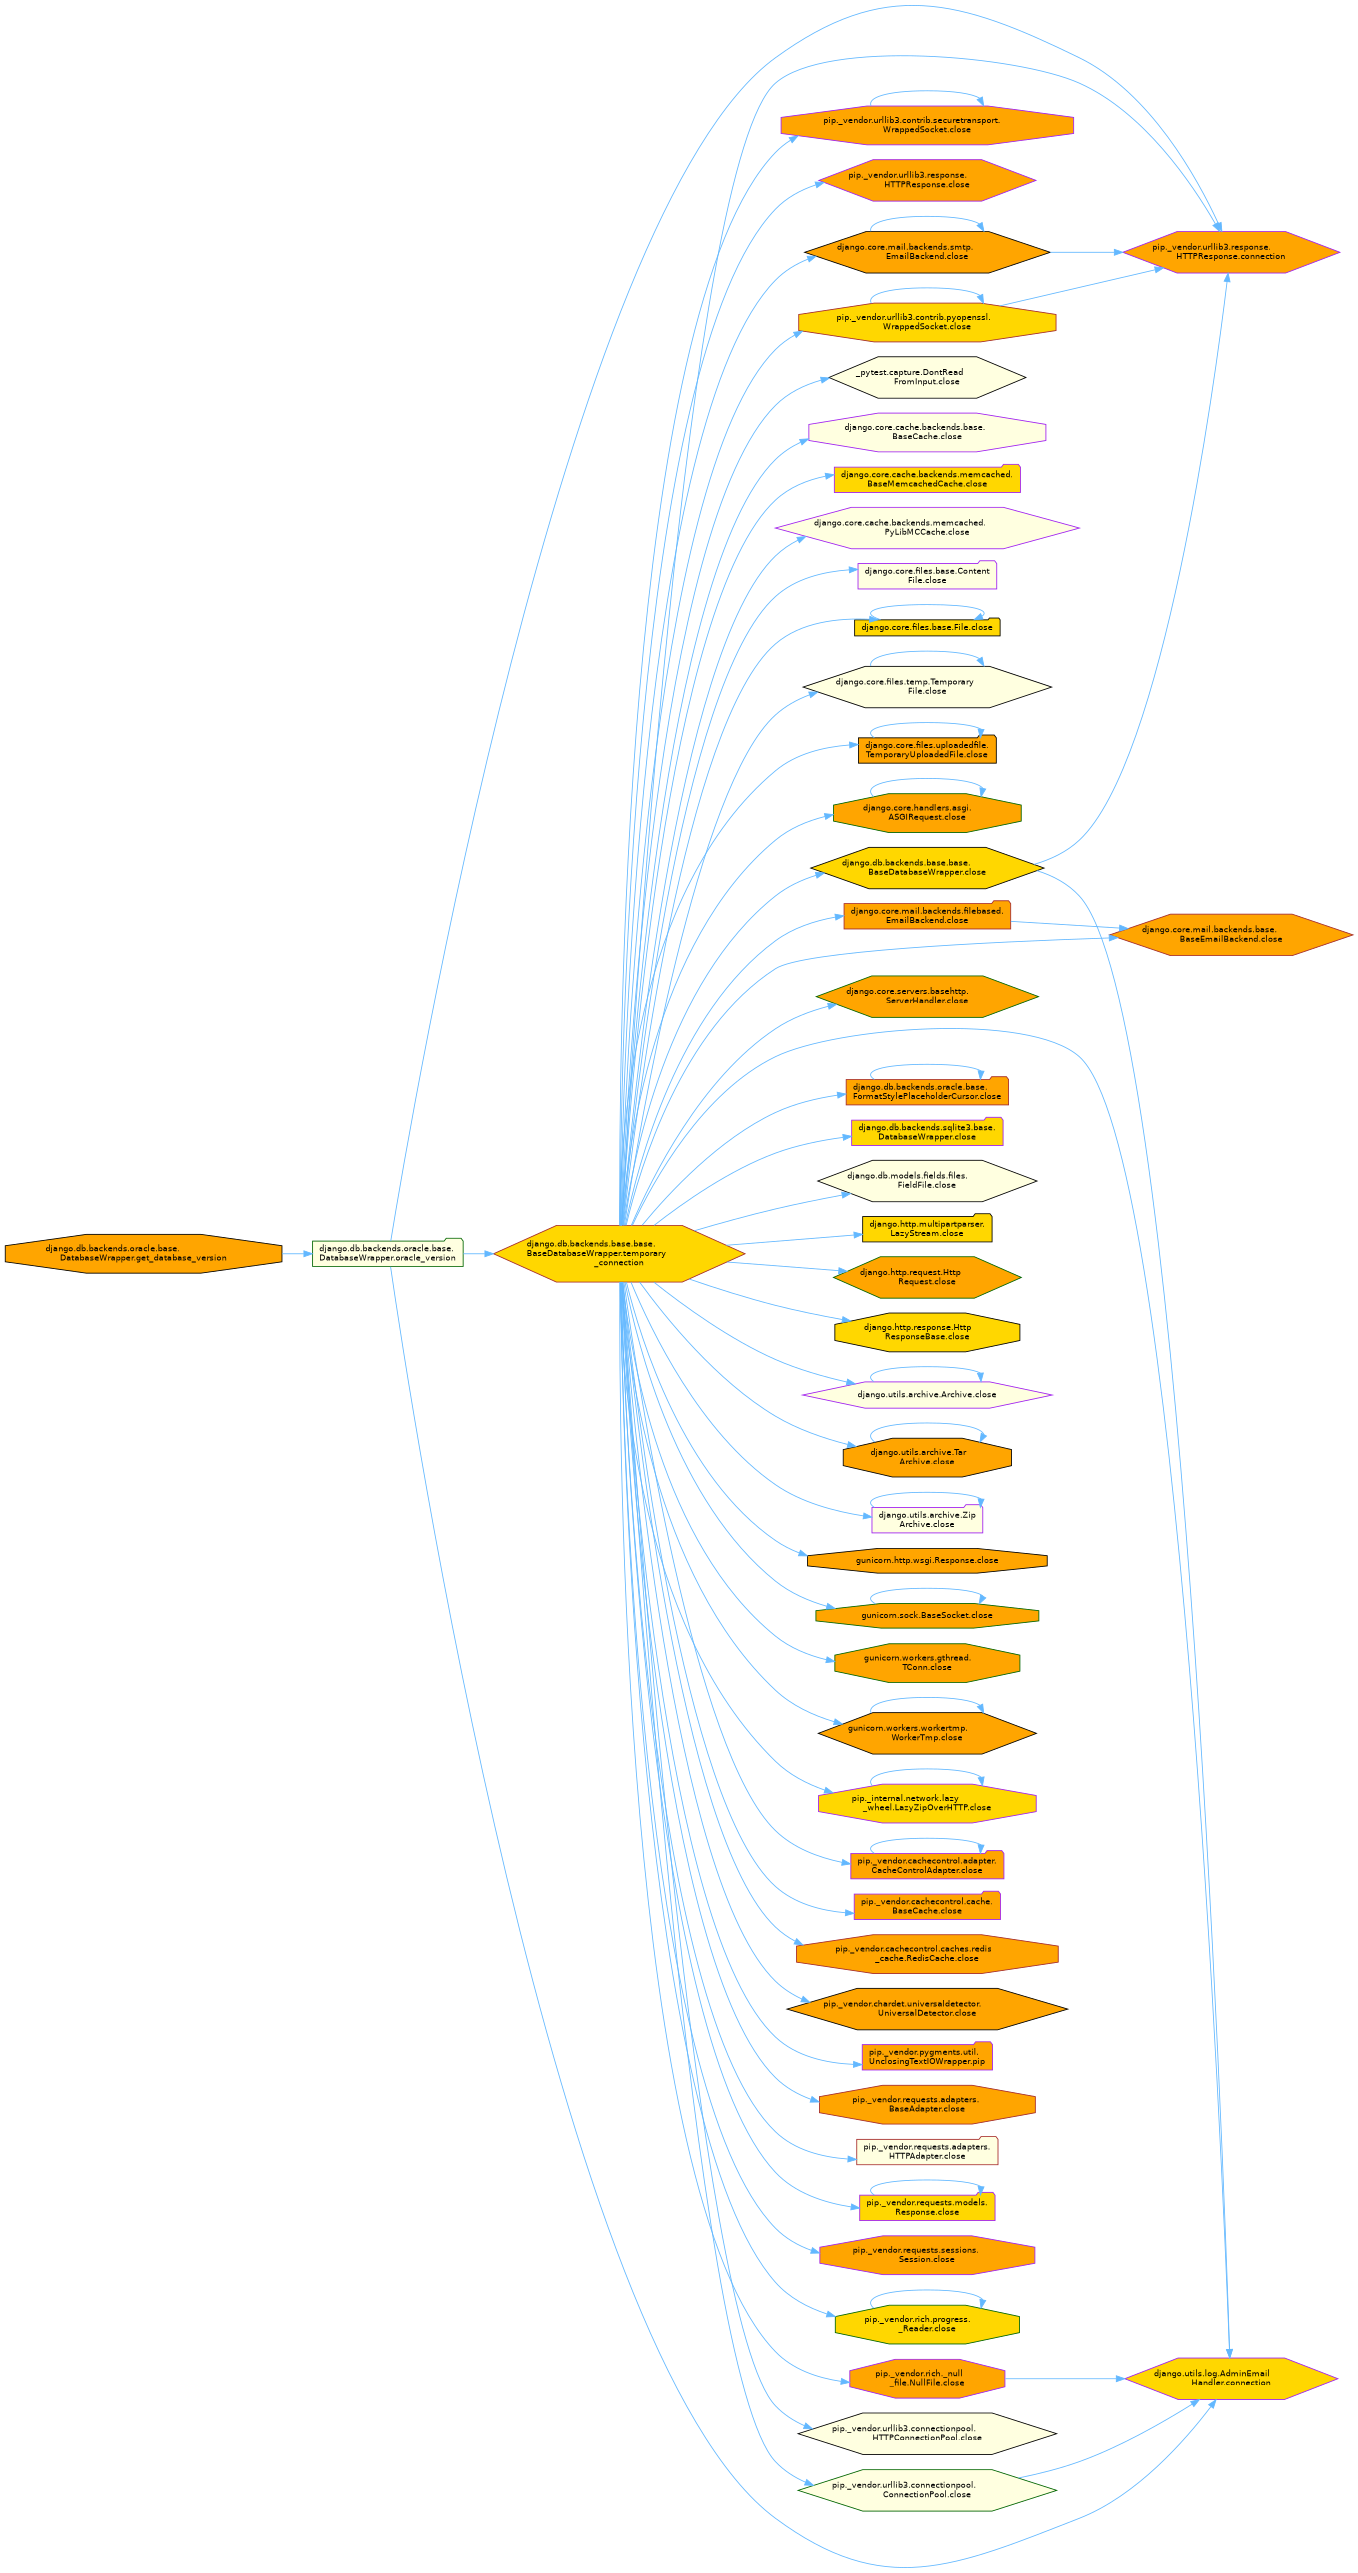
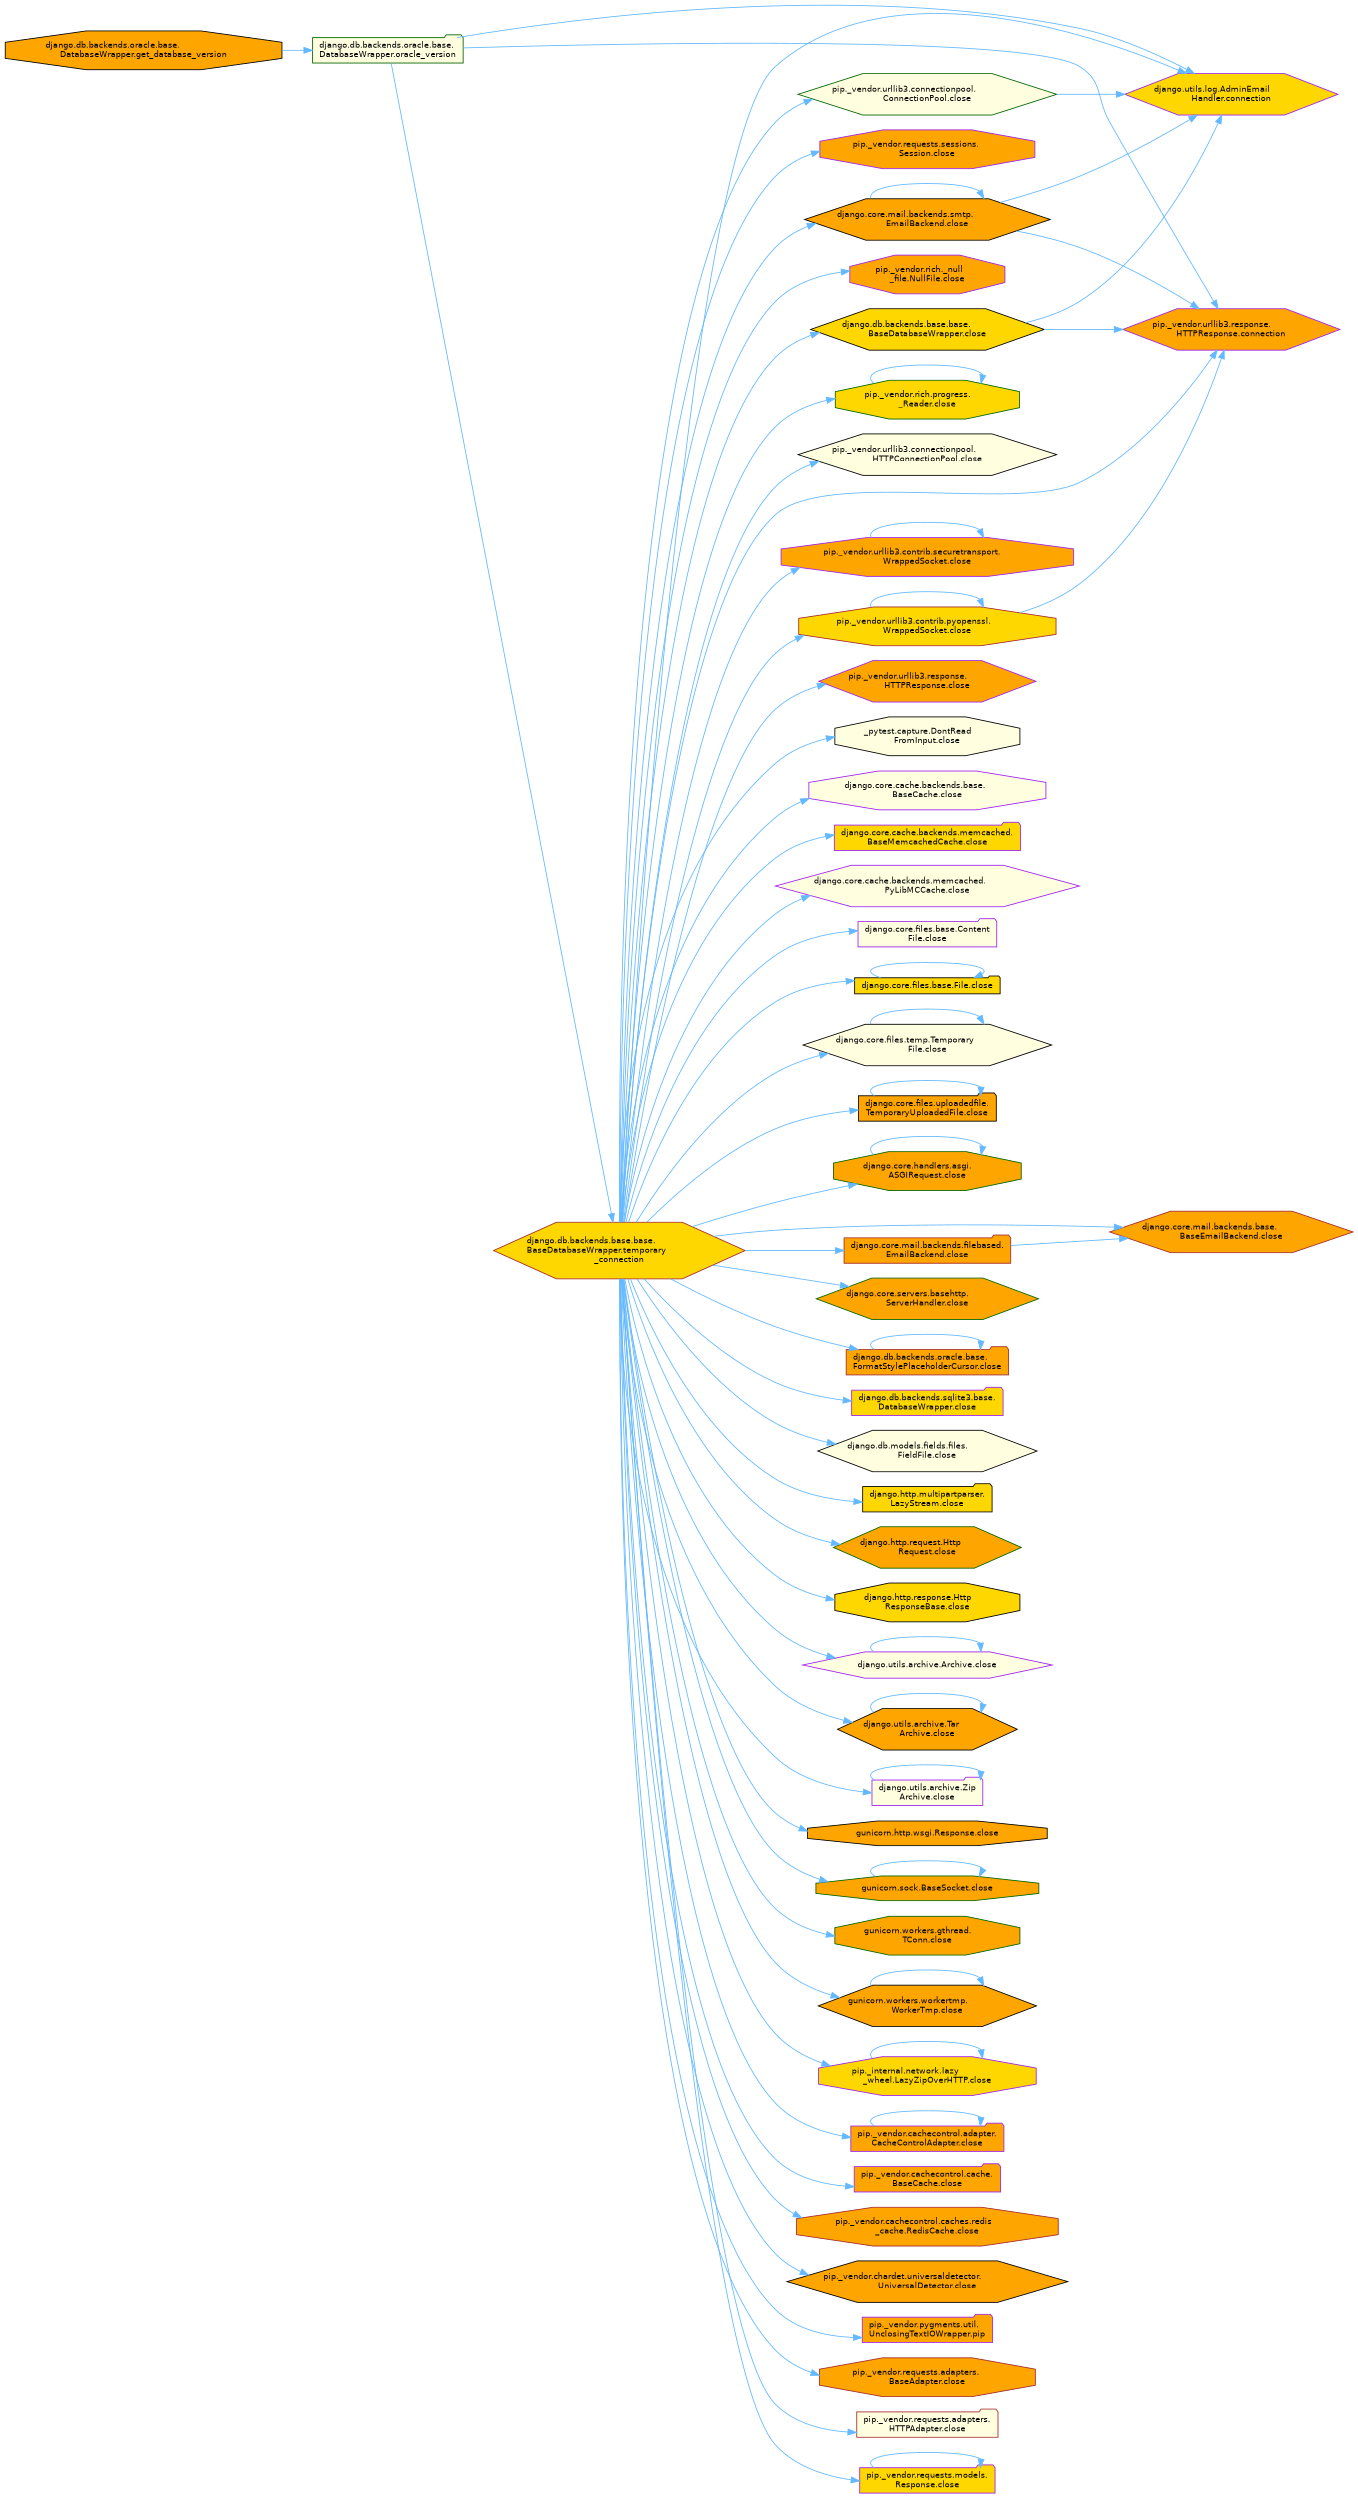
  digraph {
    rankdir=LR
    node [color=purple fillcolor=orange fontname=Helvetica fontsize=10 shape=hexagon style=filled]
    edge [color=steelblue1 fontname=Helvetica fontsize=10 labelfontname=Helvetica labelfontsize=10 style=solid]
    n1 [color=black fontcolor=black height=0.2 label="django.db.backends.oracle.base.\lDatabaseWrapper.get_database_version" shape=octagon width=0.4]
    n2 [color=darkgreen fillcolor=lightyellow height=0.2 label="django.db.backends.oracle.base.\lDatabaseWrapper.oracle_version" shape=folder width=0.4]
    n3 [fillcolor=gold height=0.2 label="django.utils.log.AdminEmail\lHandler.connection" width=0.4]
    n4 [height=0.2 label="pip._vendor.urllib3.response.\lHTTPResponse.connection" width=0.4]
    n5 [color=brown fillcolor=gold height=0.2 label="django.db.backends.base.base.\lBaseDatabaseWrapper.temporary\l_connection" width=0.4]
-   n6 [color=black fillcolor=lightyellow height=0.2 label="_pytest.capture.DontRead\lFromInput.close" width=0.4]
+   n6 [color=black fillcolor=lightyellow height=0.2 label="_pytest.capture.DontRead\lFromInput.close" shape=octagon width=0.4]
    n7 [fillcolor=lightyellow height=0.2 label="django.core.cache.backends.base.\lBaseCache.close" shape=octagon width=0.4]
    n8 [fillcolor=gold height=0.2 label="django.core.cache.backends.memcached.\lBaseMemcachedCache.close" shape=folder width=0.4]
    n9 [fillcolor=lightyellow height=0.2 label="django.core.cache.backends.memcached.\lPyLibMCCache.close" width=0.4]
    n10 [fillcolor=lightyellow height=0.2 label="django.core.files.base.Content\lFile.close" shape=folder width=0.4]
    n11 [color=black fillcolor=gold height=0.2 label="django.core.files.base.File.close" shape=folder width=0.4]
    n12 [color=black fillcolor=lightyellow height=0.2 label="django.core.files.temp.Temporary\lFile.close" width=0.4]
    n13 [color=black height=0.2 label="django.core.files.uploadedfile.\lTemporaryUploadedFile.close" shape=folder width=0.4]
    n14 [color=darkgreen height=0.2 label="django.core.handlers.asgi.\lASGIRequest.close" shape=octagon width=0.4]
    n15 [color=brown height=0.2 label="django.core.mail.backends.base.\lBaseEmailBackend.close" width=0.4]
    n16 [color=brown height=0.2 label="django.core.mail.backends.filebased.\lEmailBackend.close" shape=folder width=0.4]
    n17 [color=black height=0.2 label="django.core.mail.backends.smtp.\lEmailBackend.close" width=0.4]
    n18 [color=darkgreen height=0.2 label="django.core.servers.basehttp.\lServerHandler.close" width=0.4]
    n19 [color=black fillcolor=gold height=0.2 label="django.db.backends.base.base.\lBaseDatabaseWrapper.close" width=0.4]
    n20 [color=brown height=0.2 label="django.db.backends.oracle.base.\lFormatStylePlaceholderCursor.close" shape=folder width=0.4]
    n21 [fillcolor=gold height=0.2 label="django.db.backends.sqlite3.base.\lDatabaseWrapper.close" shape=folder width=0.4]
    n22 [color=black fillcolor=lightyellow height=0.2 label="django.db.models.fields.files.\lFieldFile.close" width=0.4]
    n23 [color=black fillcolor=gold height=0.2 label="django.http.multipartparser.\lLazyStream.close" shape=folder width=0.4]
    n24 [color=darkgreen height=0.2 label="django.http.request.Http\lRequest.close" width=0.4]
    n25 [color=black fillcolor=gold height=0.2 label="django.http.response.Http\lResponseBase.close" shape=octagon width=0.4]
    n26 [fillcolor=lightyellow height=0.2 label="django.utils.archive.Archive.close" width=0.4]
-   n27 [color=black height=0.2 label="django.utils.archive.Tar\lArchive.close" shape=octagon width=0.4]
+   n27 [color=black height=0.2 label="django.utils.archive.Tar\lArchive.close" width=0.4]
    n28 [fillcolor=lightyellow height=0.2 label="django.utils.archive.Zip\lArchive.close" shape=folder width=0.4]
    n29 [color=black height=0.2 label="gunicorn.http.wsgi.Response.close" shape=octagon width=0.4]
    n30 [color=darkgreen height=0.2 label="gunicorn.sock.BaseSocket.close" shape=octagon width=0.4]
    n31 [color=darkgreen height=0.2 label="gunicorn.workers.gthread.\lTConn.close" shape=octagon width=0.4]
    n32 [color=black height=0.2 label="gunicorn.workers.workertmp.\lWorkerTmp.close" width=0.4]
    n33 [fillcolor=gold height=0.2 label="pip._internal.network.lazy\l_wheel.LazyZipOverHTTP.close" shape=octagon width=0.4]
    n34 [height=0.2 label="pip._vendor.cachecontrol.adapter.\lCacheControlAdapter.close" shape=folder width=0.4]
    n35 [height=0.2 label="pip._vendor.cachecontrol.cache.\lBaseCache.close" shape=folder width=0.4]
    n36 [color=brown height=0.2 label="pip._vendor.cachecontrol.caches.redis\l_cache.RedisCache.close" shape=octagon width=0.4]
    n37 [color=black height=0.2 label="pip._vendor.chardet.universaldetector.\lUniversalDetector.close" width=0.4]
    n38 [height=0.2 label="pip._vendor.pygments.util.\lUnclosingTextIOWrapper.pip" shape=folder width=0.4]
    n39 [color=brown height=0.2 label="pip._vendor.requests.adapters.\lBaseAdapter.close" shape=octagon width=0.4]
    n40 [color=brown fillcolor=lightyellow height=0.2 label="pip._vendor.requests.adapters.\lHTTPAdapter.close" shape=folder width=0.4]
    n41 [fillcolor=gold height=0.2 label="pip._vendor.requests.models.\lResponse.close" shape=folder width=0.4]
    n42 [height=0.2 label="pip._vendor.requests.sessions.\lSession.close" shape=octagon width=0.4]
    n43 [height=0.2 label="pip._vendor.rich._null\l_file.NullFile.close" shape=octagon width=0.4]
    n44 [color=darkgreen fillcolor=gold height=0.2 label="pip._vendor.rich.progress.\l_Reader.close" shape=octagon width=0.4]
    n45 [color=darkgreen fillcolor=lightyellow height=0.2 label="pip._vendor.urllib3.connectionpool.\lConnectionPool.close" width=0.4]
    n46 [color=black fillcolor=lightyellow height=0.2 label="pip._vendor.urllib3.connectionpool.\lHTTPConnectionPool.close" width=0.4]
    n47 [color=brown fillcolor=gold height=0.2 label="pip._vendor.urllib3.contrib.pyopenssl.\lWrappedSocket.close" shape=octagon width=0.4]
    n48 [height=0.2 label="pip._vendor.urllib3.contrib.securetransport.\lWrappedSocket.close" shape=octagon width=0.4]
    n49 [height=0.2 label="pip._vendor.urllib3.response.\lHTTPResponse.close" width=0.4]
    n1 -> n2
    n2 -> n3
    n2 -> n4
    n2 -> n5
    n5 -> n3
    n5 -> n4
    n5 -> n6
    n5 -> n7
    n5 -> n8
    n5 -> n9
    n5 -> n10
    n5 -> n11
    n5 -> n12
    n5 -> n13
    n5 -> n14
    n5 -> n15
    n5 -> n16
    n5 -> n17
    n5 -> n18
    n5 -> n19
    n5 -> n20
    n5 -> n21
    n5 -> n22
    n5 -> n23
    n5 -> n24
    n5 -> n25
    n5 -> n26
    n5 -> n27
    n5 -> n28
    n5 -> n29
    n5 -> n30
    n5 -> n31
    n5 -> n32
    n5 -> n33
    n5 -> n34
    n5 -> n35
    n5 -> n36
    n5 -> n37
    n5 -> n38
    n5 -> n39
    n5 -> n40
    n5 -> n41
    n5 -> n42
    n5 -> n43
    n5 -> n44
    n5 -> n45
    n5 -> n46
    n5 -> n47
    n5 -> n48
    n5 -> n49
    n11 -> n11
    n12 -> n12
    n13 -> n13
    n14 -> n14
    n16 -> n15
-   n43 -> n3
+   n17 -> n3
    n17 -> n4
    n17 -> n17
    n19 -> n3
    n19 -> n4
    n20 -> n20
    n26 -> n26
    n27 -> n27
    n28 -> n28
    n30 -> n30
    n32 -> n32
    n33 -> n33
    n34 -> n34
    n41 -> n41
    n44 -> n44
    n45 -> n3
    n47 -> n4
    n47 -> n47
    n48 -> n48
  }
